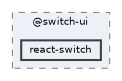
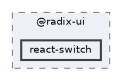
  digraph {
    compound=true
    n1 [color=grey25 fillcolor="#edf0f7" fontname=Helvetica fontsize=10 height=0.2 label="react-switch" shape=box style="filled,bold" width=0.4]
    subgraph cluster_1 {
      bgcolor="#edf0f7"
      fontname=Helvetica
      fontsize=10
-     label="@switch-ui"
+     label="@radix-ui"
      pencolor=grey50
      style="filled,dashed"
      n1
    }
  }
